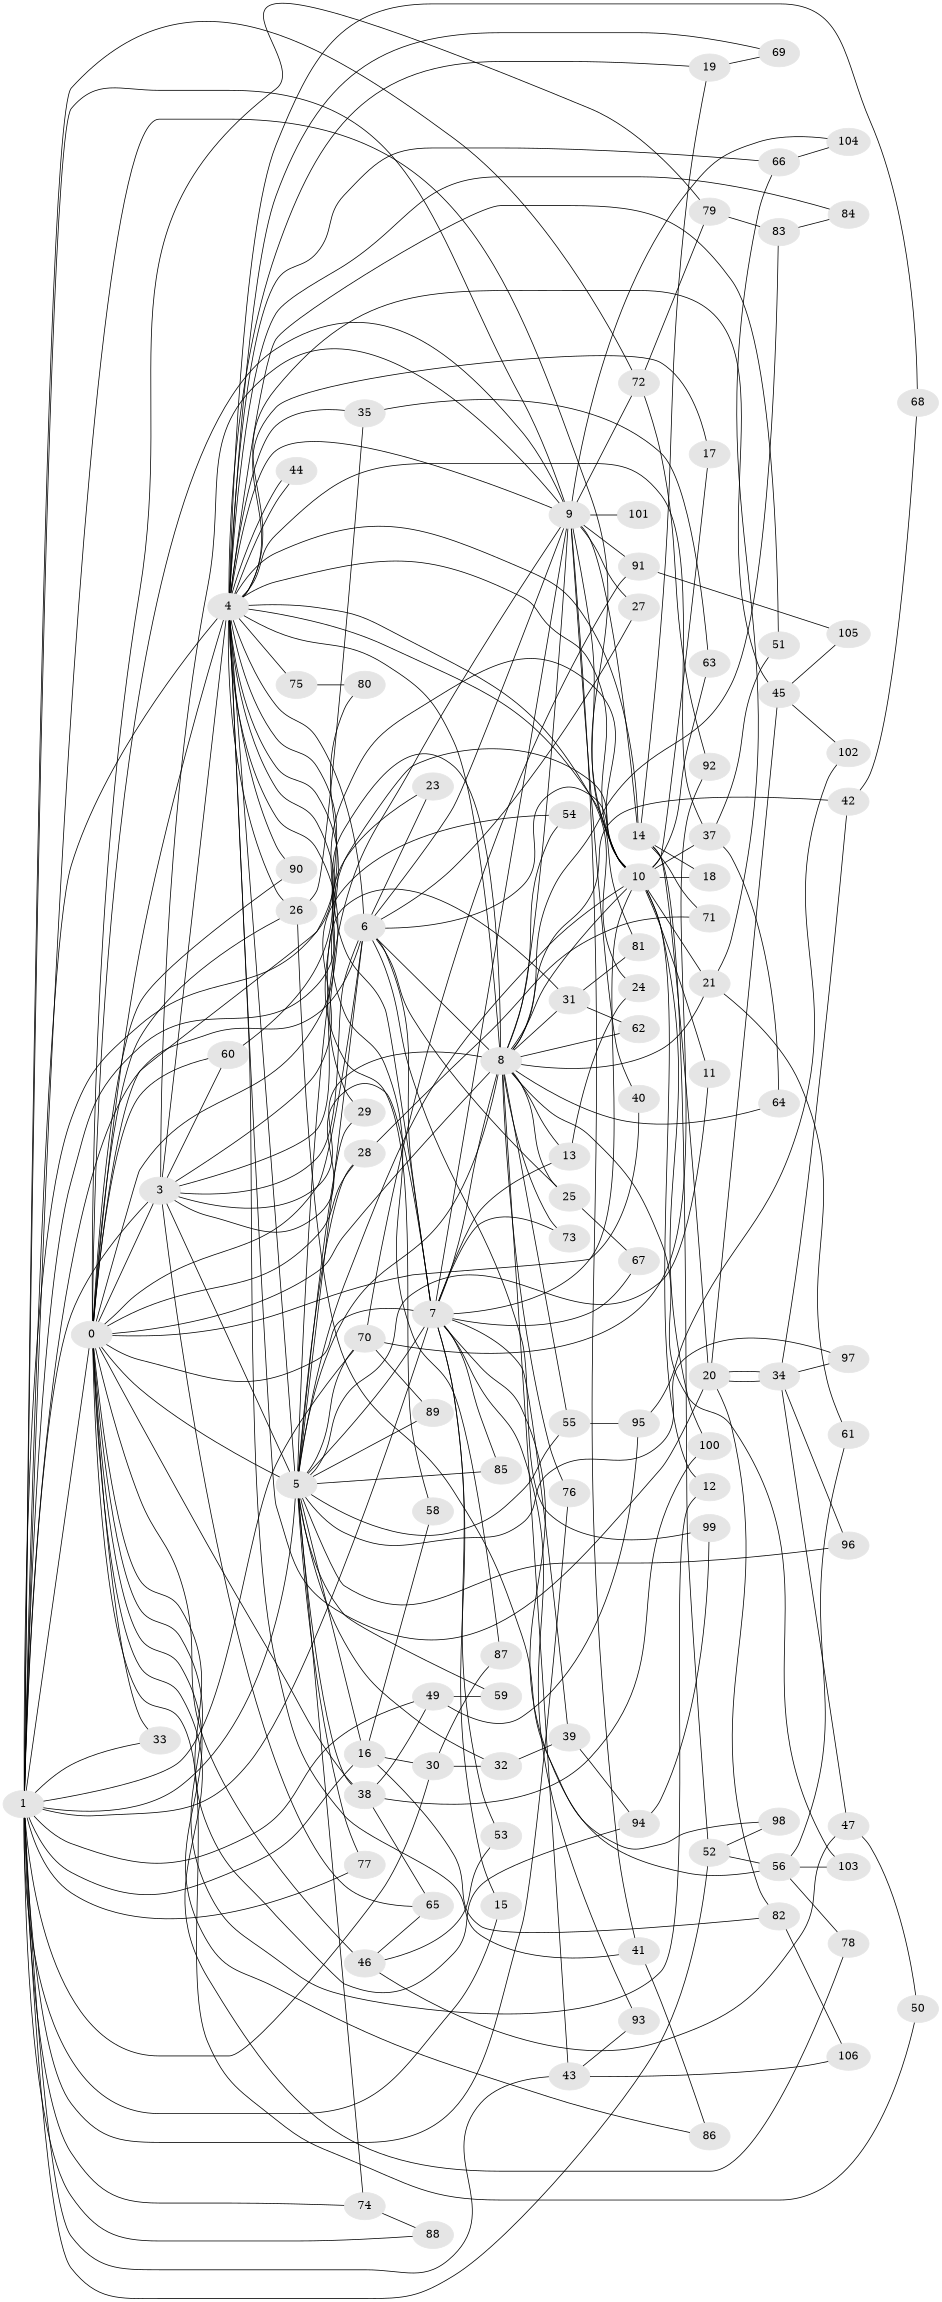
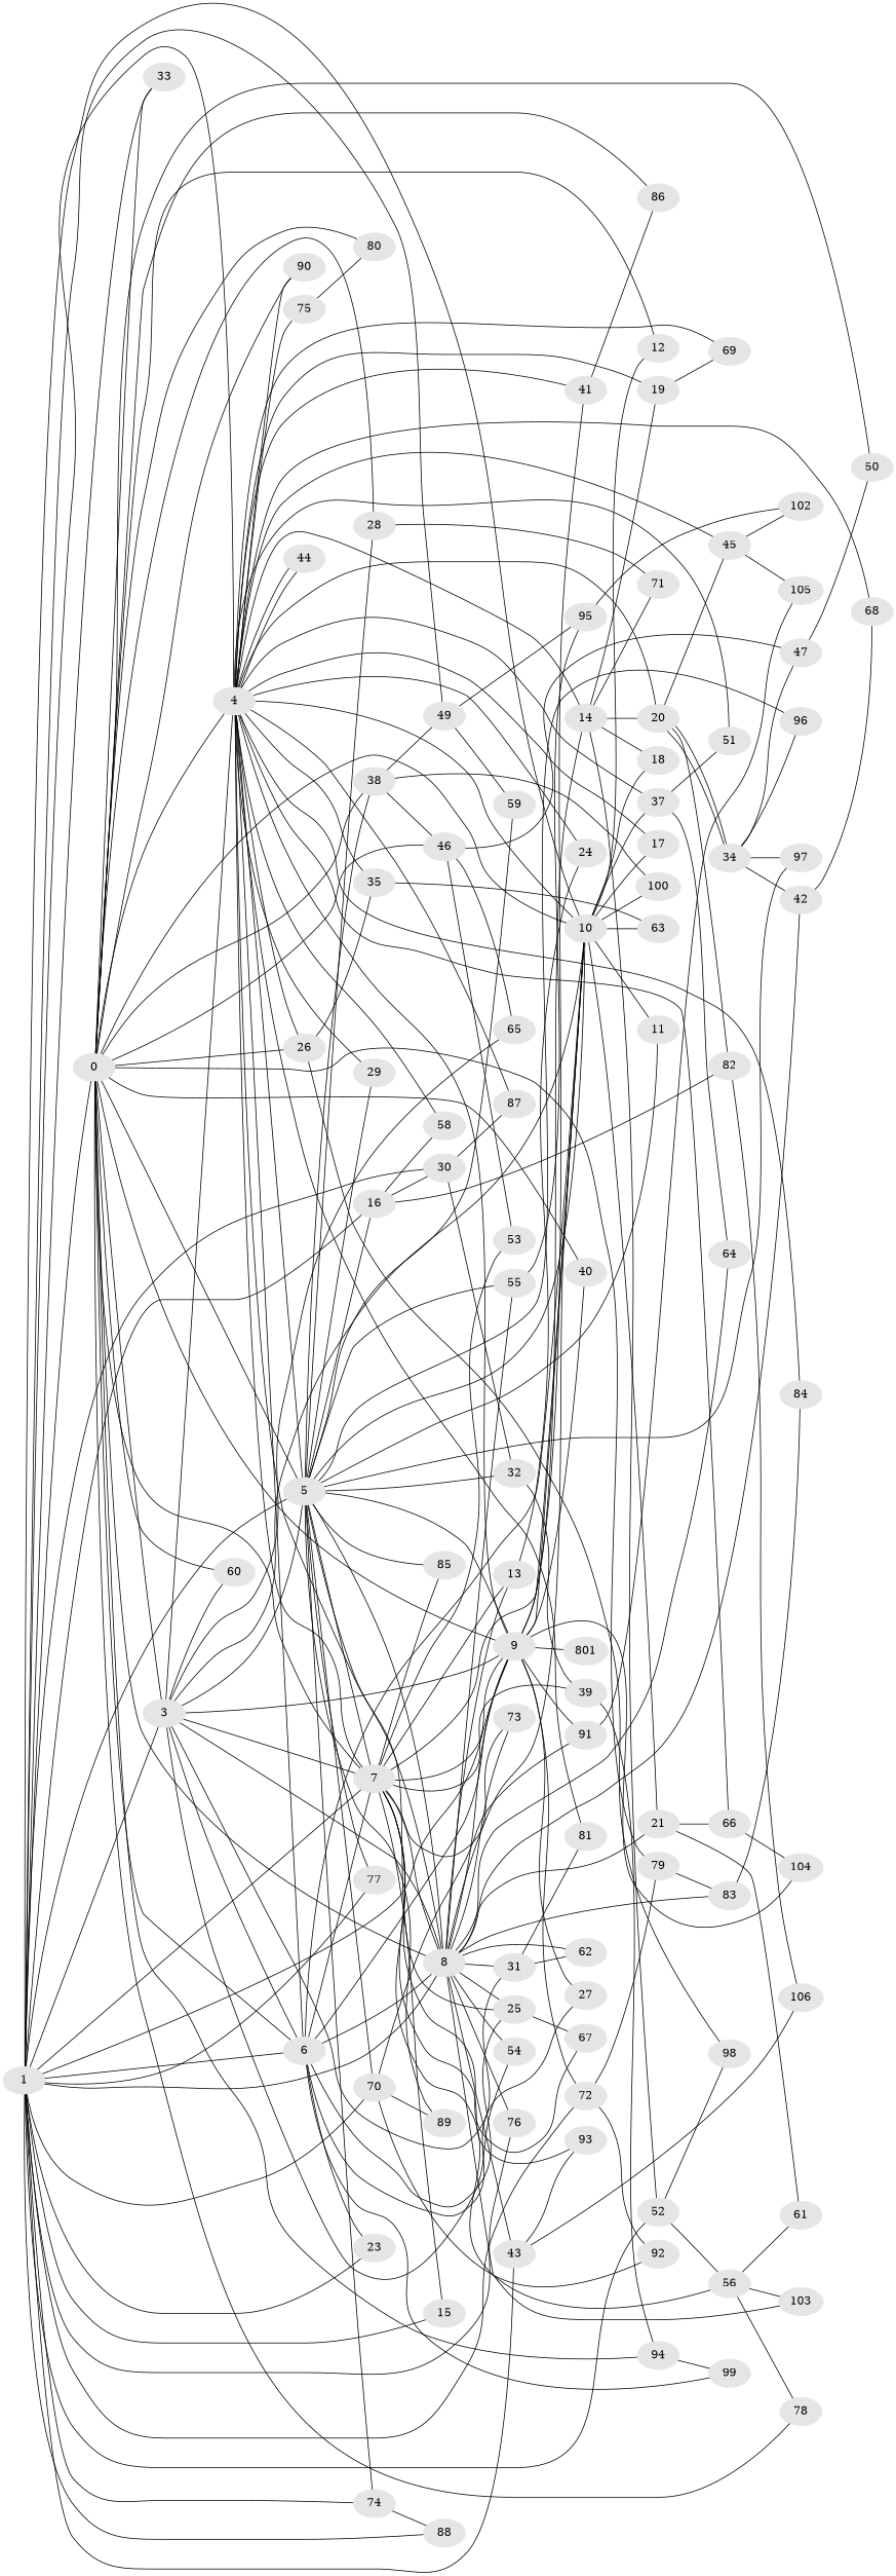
  graph {
    fontname="DejaVu Serif"
    rankdir=LR
    node [color=gray90 fontname="DejaVu Serif" style=filled]
    edge [fontname="DejaVu Serif"]
    n1 [label=0]
    1
    3
    4
    5
    6
    7
    8
    9
    10
    15
    16
    23
    30
    33
    43
    49
    52
    70
    72
    74
    76
    77
    88
    12
    26
    28
    38
    40
    46
    50
    60
    78
    79
    80
    86
    90
    94
    31
    54
    65
    14
    17
    19
    20
    24
    29
    35
    37
    41
    44
    45
    51
    58
    66
    68
    69
    75
    81
    84
    87
    11
    32
    55
    59
    85
    89
    96
    97
    25
    27
    99
    13
    39
    53
    56
    67
    73
    93
    21
    42
    62
    64
    83
    103
    91
-   101
+   101 [label=801]
    104
    18
    63
    100
    82
    106
    95
    98
    92
    71
    47
    34
    102
    105
    61
    n1 -- 3
    n1 -- 4
    n1 -- 5
    n1 -- 6
    n1 -- 7
    n1 -- 8
    n1 -- 9
    n1 -- 10
    n1 -- 33
    n1 -- 12
    n1 -- 26
    n1 -- 28
    n1 -- 38
    n1 -- 40
    n1 -- 46
    n1 -- 50
    n1 -- 60
    n1 -- 78
    n1 -- 79
    n1 -- 80
    n1 -- 86
    n1 -- 90
    n1 -- 94
    1 -- n1
    1 -- 3
    1 -- 4
    1 -- 5
    1 -- 6
    1 -- 7
    1 -- 8
    1 -- 9
    1 -- 10
    1 -- 15
    1 -- 16
    1 -- 23
    1 -- 30
    1 -- 33
    1 -- 43
    1 -- 49
    1 -- 52
    1 -- 70
    1 -- 72
    1 -- 74
    1 -- 76
    1 -- 77
    1 -- 88
    3 -- 4
    3 -- 5
    3 -- 6
    3 -- 7
    3 -- 8
    3 -- 9
-   60 -- 10
+   3 -- 10
    3 -- 60
    3 -- 31
    3 -- 54
    3 -- 65
    4 -- 5
    4 -- 6
    4 -- 7
    4 -- 8
    4 -- 9
    4 -- 10
    4 -- 26
    4 -- 90
    4 -- 14
    4 -- 17
    4 -- 19
    4 -- 20
    4 -- 24
    4 -- 29
    4 -- 35
    4 -- 37
    4 -- 41
    4 -- 44
    4 -- 44
    4 -- 45
    4 -- 51
    4 -- 58
    4 -- 66
    4 -- 68
    4 -- 69
    4 -- 75
    4 -- 81
    4 -- 84
    4 -- 87
-   5 -- 6
+   5 -- 25
    5 -- 7
    5 -- 8
    5 -- 9
    5 -- 10
    5 -- 16
    5 -- 70
    5 -- 74
    5 -- 77
    5 -- 28
    5 -- 38
    5 -- 29
    5 -- 11
    5 -- 32
    5 -- 55
    5 -- 59
    5 -- 85
    5 -- 89
    5 -- 96
    5 -- 97
    6 -- 7
    6 -- 8
    6 -- 9
    6 -- 10
    6 -- 23
    6 -- 25
    6 -- 27
    6 -- 99
    7 -- 8
    7 -- 9
    7 -- 10
    7 -- 15
    7 -- 85
    7 -- 13
    7 -- 39
    7 -- 53
    7 -- 56
    7 -- 67
    7 -- 73
    7 -- 93
    8 -- 9
    8 -- 10
    8 -- 43
    8 -- 76
    8 -- 31
    8 -- 54
    8 -- 55
    8 -- 25
    8 -- 13
    8 -- 73
    8 -- 21
    8 -- 42
    8 -- 62
    8 -- 64
    8 -- 83
    8 -- 103
    9 -- 10
    9 -- 72
    9 -- 40
    9 -- 14
    9 -- 41
    9 -- 27
    9 -- 91
    9 -- 101
    9 -- 104
    10 -- 12
    10 -- 17
    10 -- 37
    10 -- 11
    10 -- 21
    10 -- 18
    10 -- 63
    10 -- 100
    16 -- 30
    16 -- 58
    16 -- 82
    30 -- 87
    30 -- 32
    43 -- 93
    43 -- 106
    49 -- 59
    49 -- 95
    52 -- 56
    52 -- 98
    70 -- 89
    70 -- 91
    70 -- 92
    72 -- 79
    72 -- 92
    74 -- 88
    26 -- 35
    26 -- 98
    28 -- 71
    38 -- 49
-   38 -- 65
+   38 -- 46
    38 -- 100
    46 -- 65
    46 -- 53
    46 -- 47
    79 -- 83
    94 -- 99
    31 -- 81
    31 -- 62
    14 -- 52
    14 -- 19
    14 -- 20
    14 -- 18
    14 -- 71
    19 -- 69
    20 -- 45
    20 -- 82
    20 -- 34
    20 -- 34
    35 -- 63
    37 -- 51
    37 -- 64
    41 -- 86
    45 -- 102
    45 -- 105
    66 -- 104
    75 -- 80
    32 -- 39
    55 -- 95
    25 -- 67
    13 -- 24
    39 -- 94
    56 -- 78
    56 -- 103
    56 -- 61
    21 -- 66
    21 -- 61
    42 -- 68
    83 -- 84
    91 -- 105
    82 -- 106
    95 -- 102
    47 -- 50
    34 -- 96
    34 -- 97
    34 -- 42
    34 -- 47
  }
